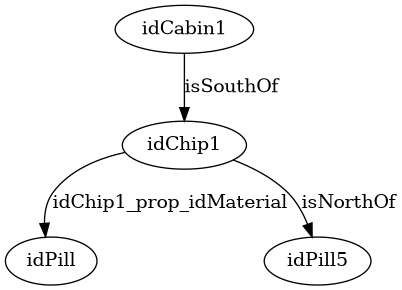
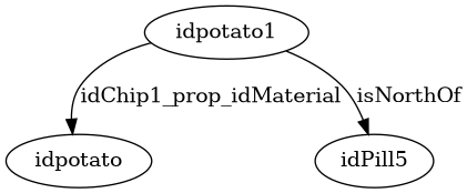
  strict digraph {
    edge [edge_type=relationship]
-   idCabin1 [node_type=entity_node root=root]
-   idChip1
-   idpotato [label=idPill]
+   idChip1 [label=idpotato1]
+   idpotato
    n4 [label=idPill5]
-   idCabin1 -> idChip1 [label=isSouthOf]
    idChip1 -> idpotato [edge_type=property label=idChip1_prop_idMaterial]
    idChip1 -> n4 [label=isNorthOf]
  }
